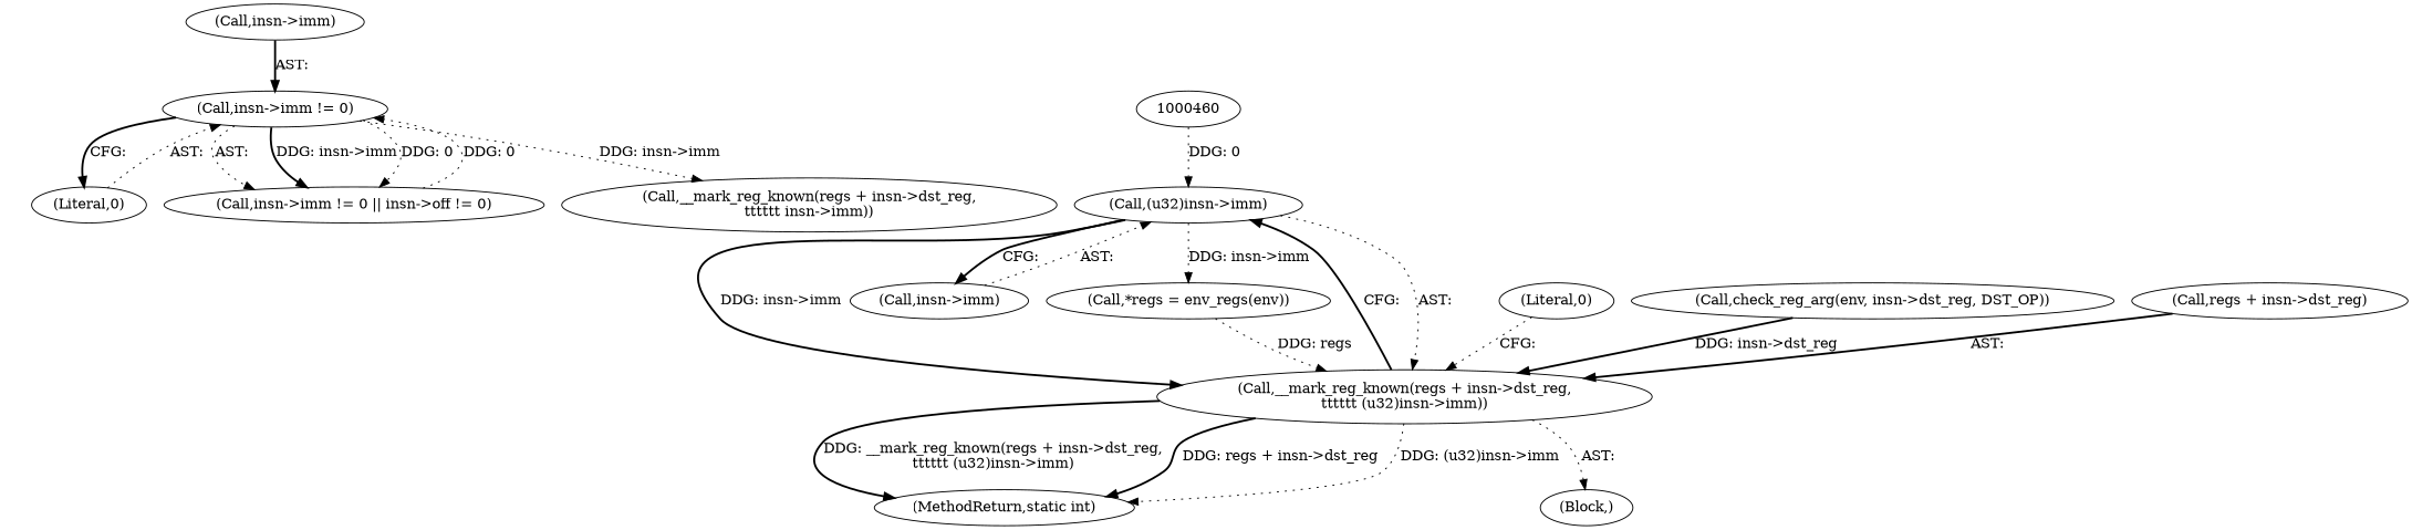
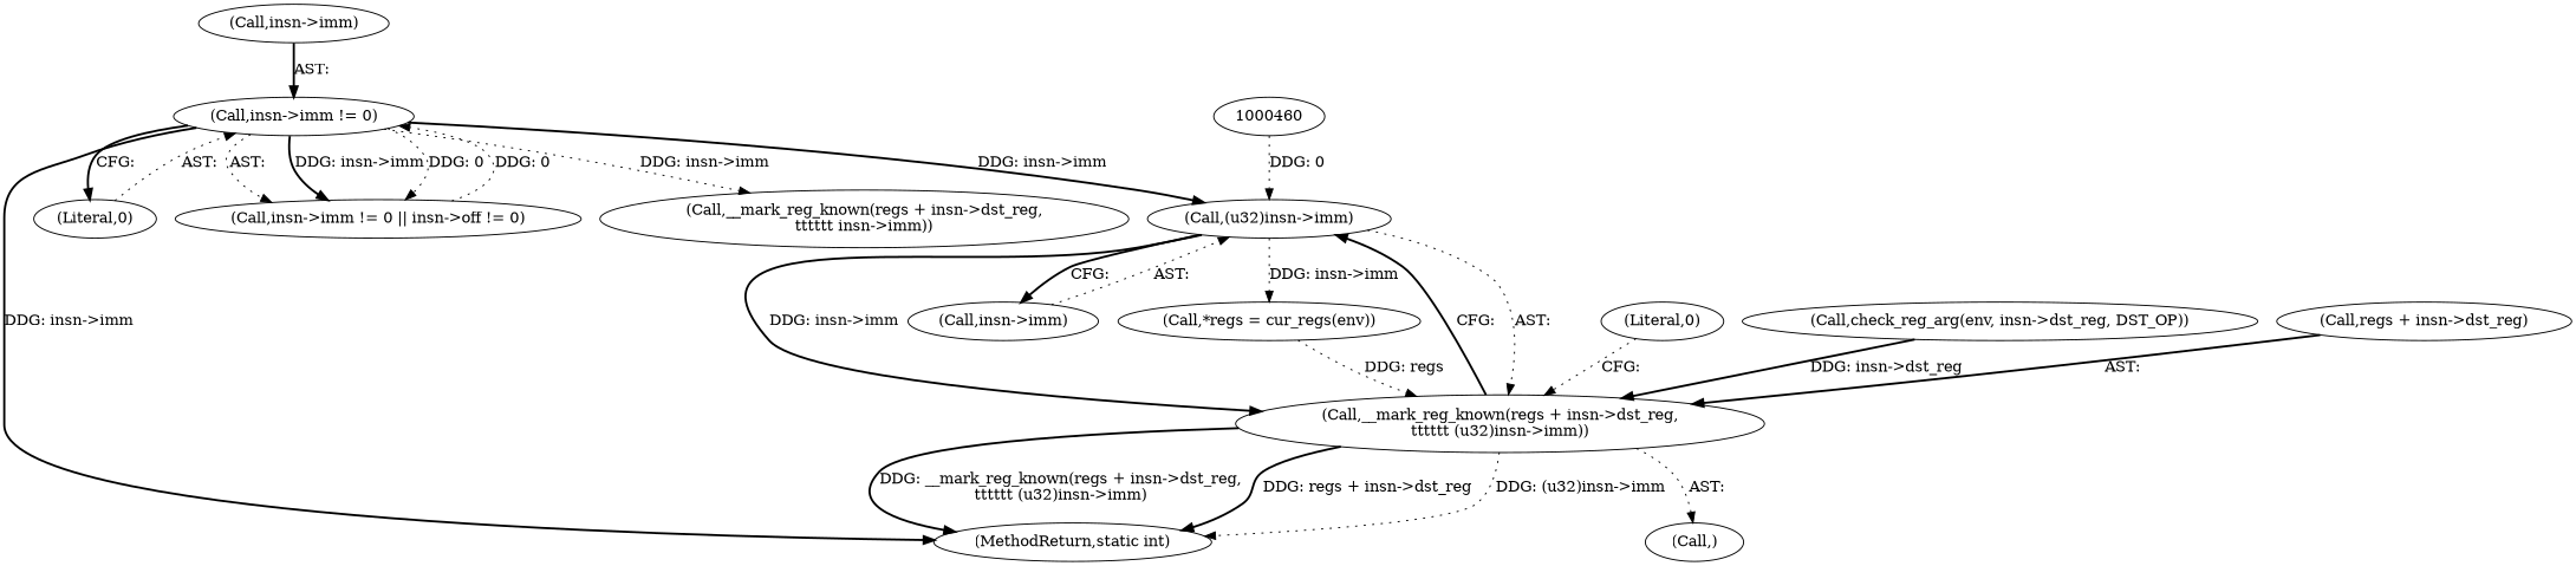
  digraph {
    edge [style=dotted]
    n1 [label="(Call,(u32)insn->imm)"]
    n2 [label="(Call,__mark_reg_known(regs + insn->dst_reg,\n\t\t\t\t\t\t (u32)insn->imm))"]
    n3 [label="(Call,insn->imm)"]
-   n4 [label="(Call,*regs = env_regs(env))"]
+   n4 [label="(Call,*regs = cur_regs(env))"]
    n5 [label="(MethodReturn,static int)"]
-   n6 [label="(Block,)"]
+   n6 [label="(Call,)"]
    n7 [label="(Call,insn->imm != 0)"]
    n8 [label="(Literal,0)"]
    n9 [label="(Call,insn->imm != 0 || insn->off != 0)"]
    n10 [label="(Call,__mark_reg_known(regs + insn->dst_reg,\n\t\t\t\t\t\t insn->imm))"]
    n11 [label="(Call,insn->imm)"]
    n12 [label="(Literal,0)"]
    n13 [label="(Call,check_reg_arg(env, insn->dst_reg, DST_OP))"]
    n14 [label="(Call,regs + insn->dst_reg)"]
    1000460
    n1 -> n2 [label="AST: "]
    n1 -> n2 [label="DDG: insn->imm" style=bold]
    n1 -> n3 [label="CFG: " style=bold]
    n1 -> n4 [label="DDG: insn->imm"]
    n2 -> n1 [label="CFG: " style=bold]
    n2 -> n5 [label="DDG: (u32)insn->imm"]
    n2 -> n5 [label="DDG: __mark_reg_known(regs + insn->dst_reg,\n\t\t\t\t\t\t (u32)insn->imm)" style=bold]
    n2 -> n5 [label="DDG: regs + insn->dst_reg" style=bold]
    n2 -> n6 [label="AST: "]
    n3 -> n1 [label="AST: "]
    n4 -> n2 [label="DDG: regs"]
+   n7 -> n1 [label="DDG: insn->imm" style=bold]
+   n7 -> n5 [label="DDG: insn->imm" style=bold]
    n7 -> n8 [label="CFG: " style=bold]
    n7 -> n9 [label="AST: "]
    n7 -> n9 [label="DDG: insn->imm" style=bold]
    n7 -> n9 [label="DDG: 0"]
    n7 -> n10 [label="DDG: insn->imm"]
    n8 -> n7 [label="AST: "]
    n9 -> n7 [label="DDG: 0"]
    n11 -> n7 [label="AST: " style=bold]
    n12 -> n2 [label="CFG: "]
    n13 -> n2 [label="DDG: insn->dst_reg" style=bold]
    n14 -> n2 [label="AST: " style=bold]
    1000460 -> n1 [label="DDG: 0"]
  }
